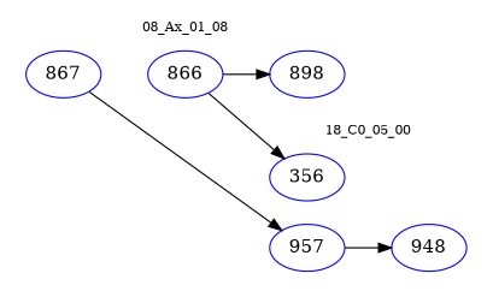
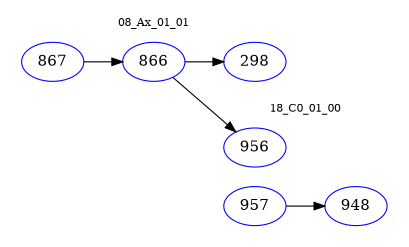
  digraph {
    rankdir=LR
    node [color=blue]
    edge [color=black]
    n1 [label=867]
    n2 [label=866]
-   n3 [label=898]
+   n3 [label=298]
    n4 [label=957]
    n5 [label=948]
-   n6 [label=356]
+   n6 [label=956]
    subgraph cluster_1 {
      color=white
      fontsize=10
-     label="08_Ax_01_08"
+     label="08_Ax_01_01"
      n1
      n2
      n3
    }
    subgraph cluster_2 {
      color=white
      fontsize=10
-     label="18_C0_05_00"
+     label="18_C0_01_00"
      n4
      n5
      n6
    }
-   n1 -> n4
+   n1 -> n2
    n2 -> n3
    n2 -> n6
    n4 -> n5
  }
